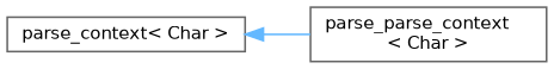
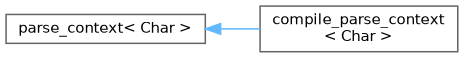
  digraph {
    rankdir=LR
    node [color=grey40 fillcolor=white fontname=Helvetica fontsize=10 shape=box style=filled]
    n1 [height=0.2 label="parse_context\< Char \>" width=0.4]
-   n2 [height=0.2 label="parse_parse_context\l\< Char \>" width=0.4]
+   n2 [height=0.2 label="compile_parse_context\l\< Char \>" width=0.4]
    n1 -> n2 [color=steelblue1 dir=back fontname=Helvetica fontsize=10 labelfontname=Helvetica labelfontsize=10 style=solid]
  }
